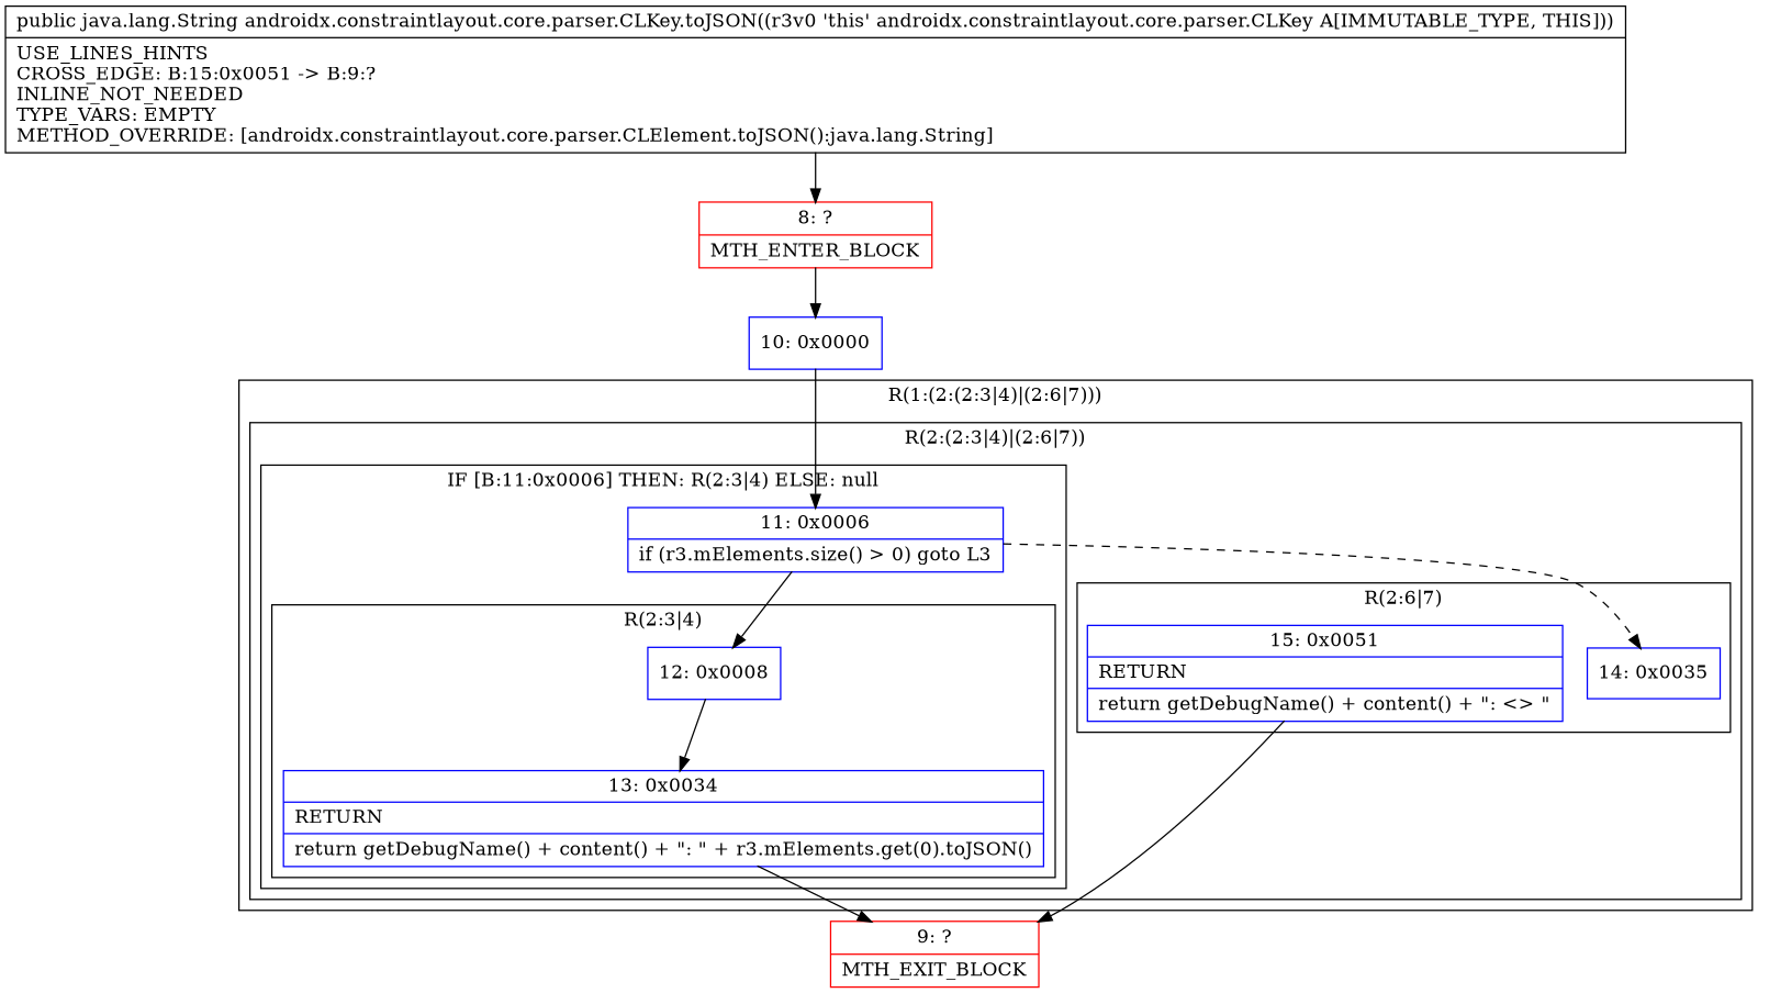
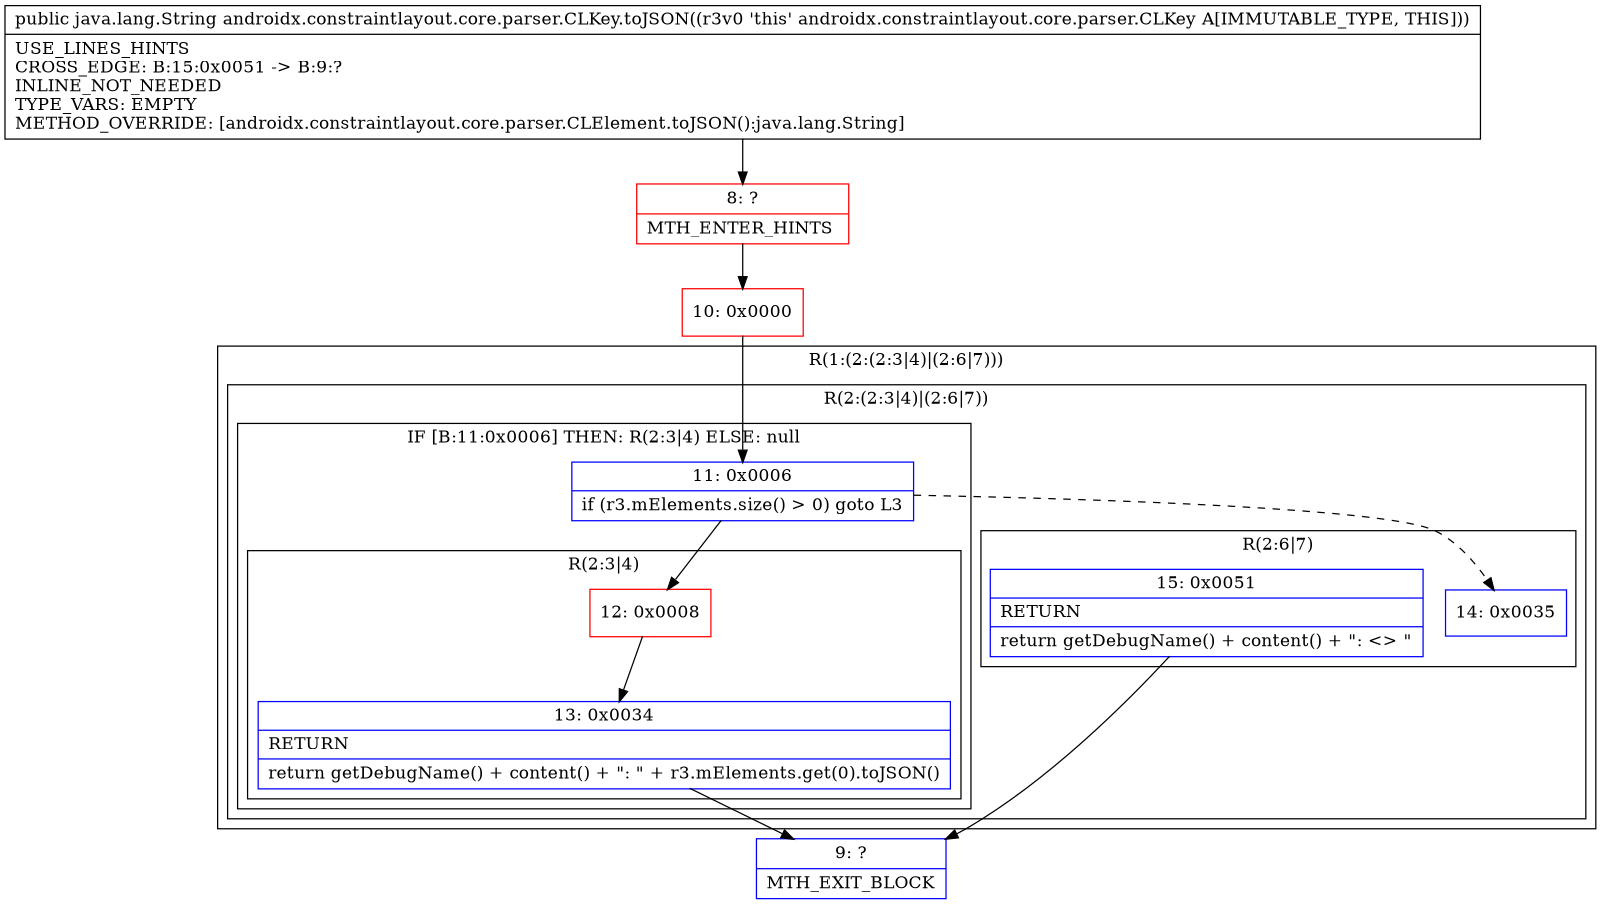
  digraph {
    node [color=blue shape=record]
-   n1 [label="{12\:\ 0x0008}"]
+   n1 [color=red label="{12\:\ 0x0008}"]
    n2 [label="{13\:\ 0x0034|RETURN\l|return getDebugName() + content() + \": \" + r3.mElements.get(0).toJSON()\l}"]
    n3 [label="{11\:\ 0x0006|if (r3.mElements.size() \> 0) goto L3\l}"]
    n4 [label="{14\:\ 0x0035}"]
    n5 [label="{15\:\ 0x0051|RETURN\l|return getDebugName() + content() + \": \<\> \"\l}"]
-   n6 [color=red label="{9\:\ ?|MTH_EXIT_BLOCK\l}"]
-   n7 [color=red label="{8\:\ ?|MTH_ENTER_BLOCK\l}"]
-   n8 [label="{10\:\ 0x0000}"]
+   n6 [label="{9\:\ ?|MTH_EXIT_BLOCK\l}"]
+   n7 [color=red label="{8\:\ ?|MTH_ENTER_HINTS\l}"]
+   n8 [color=red label="{10\:\ 0x0000}"]
    n9 [label="{public java.lang.String androidx.constraintlayout.core.parser.CLKey.toJSON((r3v0 'this' androidx.constraintlayout.core.parser.CLKey A[IMMUTABLE_TYPE, THIS]))  | USE_LINES_HINTS\lCROSS_EDGE: B:15:0x0051 \-\> B:9:?\lINLINE_NOT_NEEDED\lTYPE_VARS: EMPTY\lMETHOD_OVERRIDE: [androidx.constraintlayout.core.parser.CLElement.toJSON():java.lang.String]\l}" color=""]
    subgraph cluster_1 {
      label="R(1:(2:(2:3|4)|(2:6|7)))"
      subgraph cluster_2 {
        label="R(2:(2:3|4)|(2:6|7))"
        subgraph cluster_3 {
          label="IF [B:11:0x0006] THEN: R(2:3|4) ELSE: null"
          n3
          subgraph cluster_4 {
            label="R(2:3|4)"
            n1
            n2
          }
        }
        subgraph cluster_5 {
          label="R(2:6|7)"
          n4
          n5
        }
      }
    }
    n1 -> n2
    n2 -> n6
    n3 -> n1
    n3 -> n4 [style=dashed]
    n5 -> n6
    n7 -> n8
    n8 -> n3
    n9 -> n7
  }
